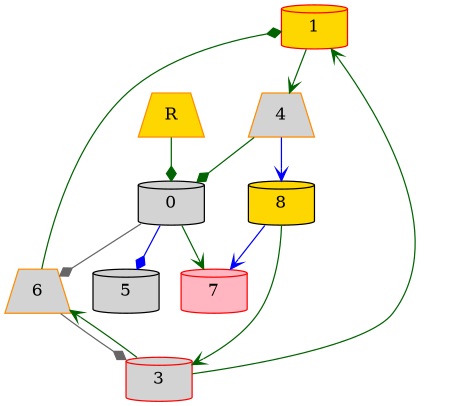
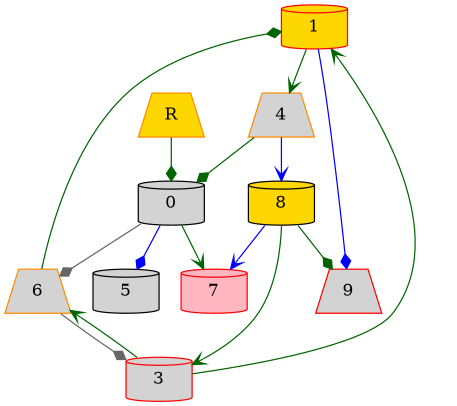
  digraph {
    node [color=red fillcolor=lightgrey shape=cylinder style=filled]
    edge [arrowhead=diamond color=darkgreen]
    1 [fillcolor=gold]
    4 [color=darkorange shape=trapezium]
+   9 [shape=trapezium]
    n4 [color=black label=0]
    8 [color=black fillcolor=gold]
    5 [color=black]
    6 [color=darkorange shape=trapezium]
    7 [fillcolor=lightpink]
    3
    R [color=darkorange fillcolor=gold shape=trapezium]
    1 -> 4 [arrowhead=vee]
+   1 -> 9 [color=blue]
    4 -> n4
    4 -> 8 [arrowhead=vee color=blue]
    n4 -> 5 [color=blue]
    n4 -> 6 [color=gray40]
    n4 -> 7 [arrowhead=vee]
+   8 -> 9
    8 -> 7 [arrowhead=vee color=blue]
    8 -> 3 [arrowhead=vee]
    6 -> 1
    6 -> 3 [color=gray40]
    3 -> 1 [arrowhead=vee]
    3 -> 6 [arrowhead=vee]
    R -> n4
  }
